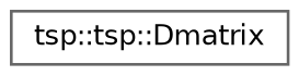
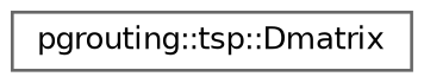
  digraph {
    rankdir=LR
-   n1 [color=grey40 fillcolor=white fontname=Helvetica fontsize=10 height=0.2 label="tsp::tsp::Dmatrix" shape=box style=filled width=0.4]
+   n1 [color=grey40 fillcolor=white fontname=Helvetica fontsize=10 height=0.2 label="pgrouting::tsp::Dmatrix" shape=box style=filled width=0.4]
  }
